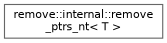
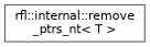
  digraph {
    rankdir=LR
-   n1 [color=grey40 fillcolor=white fontname=Helvetica fontsize=10 height=0.2 label="remove::internal::remove\l_ptrs_nt\< T \>" shape=box style=filled width=0.4]
+   n1 [color=grey40 fillcolor=white fontname=Helvetica fontsize=10 height=0.2 label="rfl::internal::remove\l_ptrs_nt\< T \>" shape=box style=filled width=0.4]
  }
